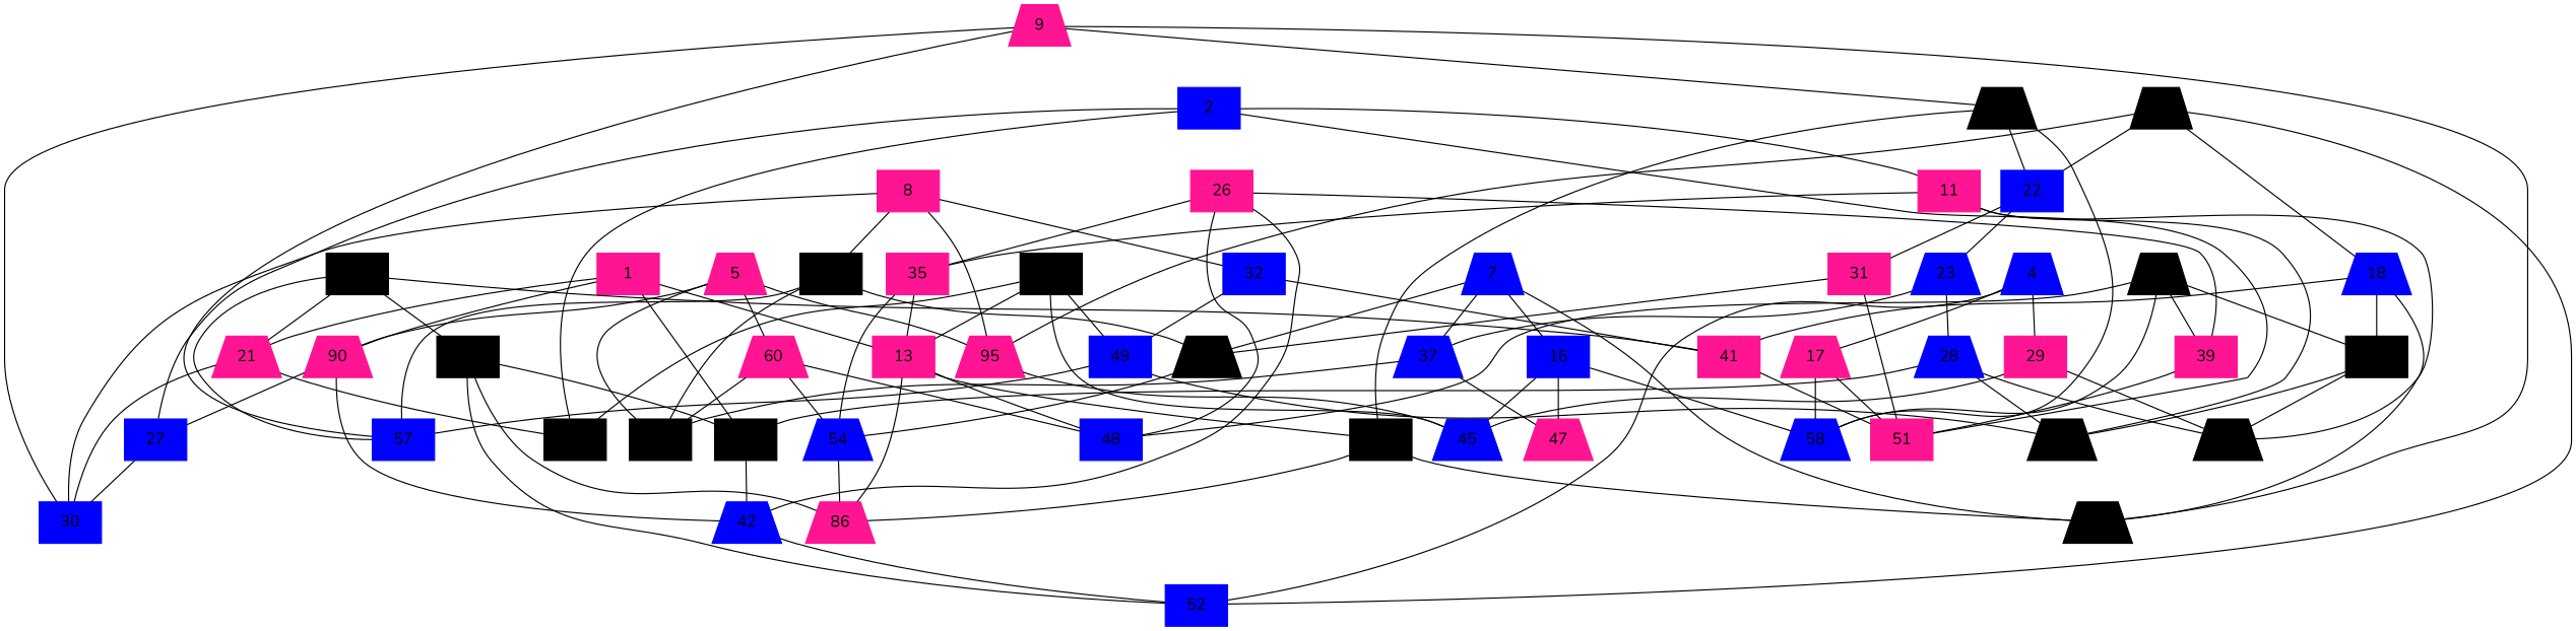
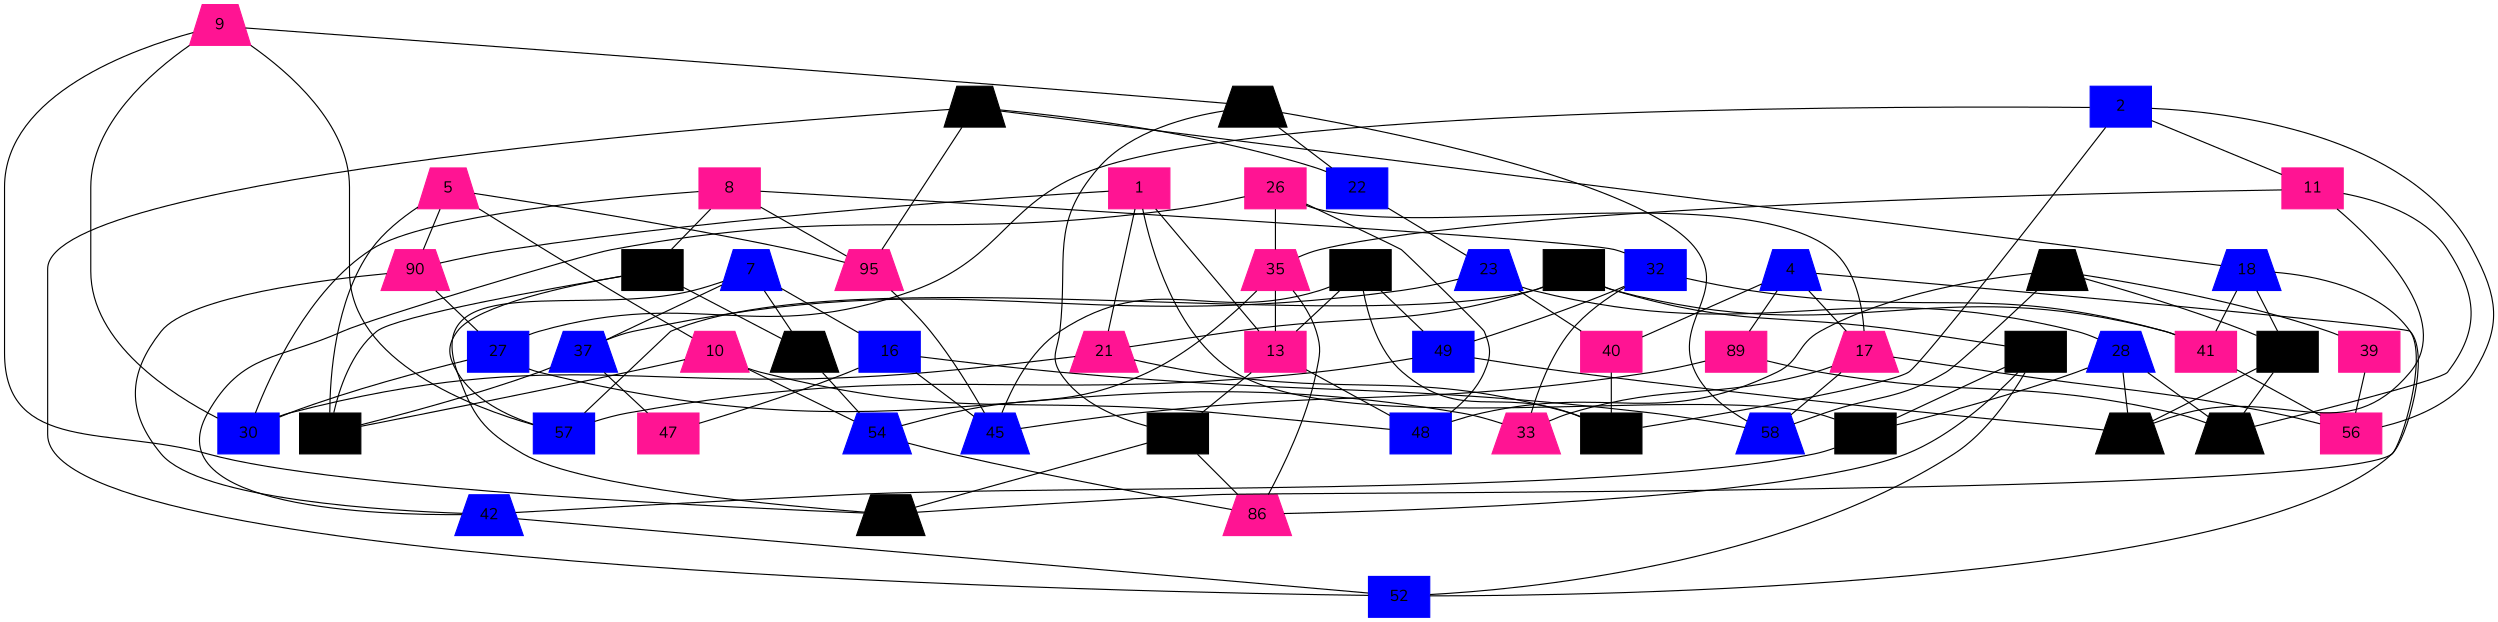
  graph {
    fontname=Nunito
    node [color=deeppink fontname=Nunito shape=box style=filled]
    edge [fontname=Nunito]
    1
    n2 [label=90 shape=trapezium]
    21 [shape=trapezium]
    36 [color=black]
    13
    27 [color=blue]
    42 [color=blue shape=trapezium]
    44 [color=black]
    30 [color=blue]
    2 [color=blue]
    11
-   51
-   35
+   51 [label=56]
+   35 [shape=trapezium]
    46 [color=black shape=trapezium]
    53 [color=black shape=trapezium]
+   33 [shape=trapezium]
    3 [color=black shape=trapezium]
    18 [color=blue shape=trapezium]
    22 [color=blue]
    n20 [label=95 shape=trapezium]
    52 [color=blue]
    19 [color=black]
    55 [color=black shape=trapezium]
    41
-   31
    23 [color=blue shape=trapezium]
    45 [color=blue shape=trapezium]
    4 [color=blue shape=trapezium]
    17 [shape=trapezium]
-   29
+   29 [label=89]
+   40
    58 [color=blue shape=trapezium]
    5 [shape=trapezium]
-   10 [shape=trapezium label=60]
+   10 [shape=trapezium]
    43 [color=black]
    48 [color=blue]
    54 [color=blue shape=trapezium]
    6 [color=black shape=trapezium]
    39
    7 [color=blue shape=trapezium]
    16 [color=blue]
    37 [color=blue shape=trapezium]
    38 [color=black shape=trapezium]
-   47 [shape=trapezium]
+   47
    8
    24 [color=black]
    32 [color=blue]
    57 [color=blue]
    49 [color=blue]
    9 [shape=trapezium]
    15 [color=black shape=trapezium]
    50 [color=black]
    n53 [label=86 shape=trapezium]
    12 [color=black]
    14 [color=black]
    34 [color=black]
    28 [color=blue shape=trapezium]
    26
    1 -- n2
    1 -- 21
    1 -- 36
    1 -- 13
    n2 -- 27
    n2 -- 42
    21 -- 44
    21 -- 30
    36 -- 42
    13 -- 48
    13 -- 50
-   13 -- n53
+   35 -- n53
    27 -- 30
+   27 -- 33
    42 -- 52
    2 -- 27
    2 -- 44
    2 -- 11
    2 -- 51
    11 -- 35
    11 -- 46
    11 -- 53
    35 -- 13
    35 -- 54
    3 -- 18
    3 -- 22
    3 -- n20
    3 -- 52
    18 -- 19
    18 -- 55
    18 -- 41
-   22 -- 31
    22 -- 23
    n20 -- 45
    19 -- 46
    19 -- 53
    41 -- 51
-   31 -- 51
-   31 -- 38
+   23 -- 40
    23 -- 37
    23 -- 28
    4 -- 52
    4 -- 17
    4 -- 29
+   4 -- 40
    17 -- 51
+   17 -- 33
    17 -- 58
    29 -- 46
    29 -- 45
+   40 -- 44
    5 -- n2
    5 -- n20
    5 -- 10
    5 -- 43
    10 -- 43
    10 -- 48
    10 -- 54
    54 -- n53
    6 -- 19
    6 -- 58
    6 -- 48
    6 -- 39
    39 -- 51
    7 -- 55
    7 -- 16
    7 -- 37
    7 -- 38
    16 -- 45
    16 -- 58
    16 -- 47
    37 -- 43
    37 -- 47
    38 -- 54
    8 -- 30
    8 -- n20
    8 -- 24
    8 -- 32
    24 -- 43
    24 -- 38
    24 -- 57
+   32 -- 33
    32 -- 41
    32 -- 49
    49 -- 53
    49 -- 57
    9 -- 30
    9 -- 55
    9 -- 57
    9 -- 15
    15 -- 22
    15 -- 58
    15 -- 50
    50 -- 55
    50 -- n53
    12 -- 13
    12 -- 44
    12 -- 45
    12 -- 49
    14 -- 21
    14 -- 41
    14 -- 57
    14 -- 34
    34 -- 36
    34 -- 52
    34 -- n53
    28 -- 36
    28 -- 46
    28 -- 53
    26 -- 42
    26 -- 35
    26 -- 48
-   26 -- 39
+   26 -- 17
  }
